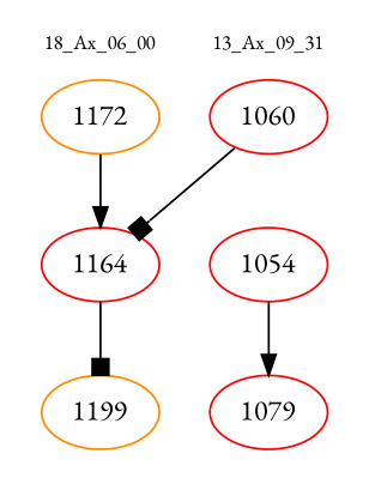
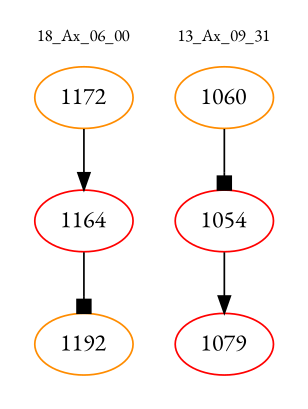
  digraph {
    fontname="EB Garamond"
    node [color=red fontname="EB Garamond"]
    edge [arrowhead=normal color=black fontname="EB Garamond"]
    n1 [color=darkorange label=1172]
    n2 [label=1164]
-   n3 [color=darkorange label=1199]
-   n4 [label=1060]
+   n3 [color=darkorange label=1192]
+   n4 [color=darkorange label=1060]
    n5 [label=1054]
    n6 [label=1079]
    subgraph cluster_1 {
      color=white
      fontsize=10
      label="18_Ax_06_00"
      n1
      n2
      n3
    }
    subgraph cluster_2 {
      color=white
      fontsize=10
      label="13_Ax_09_31"
      n4
      n5
      n6
    }
    n1 -> n2
    n2 -> n3 [arrowhead=box]
-   n4 -> n2 [arrowhead=box]
+   n4 -> n5 [arrowhead=box]
    n5 -> n6
  }
